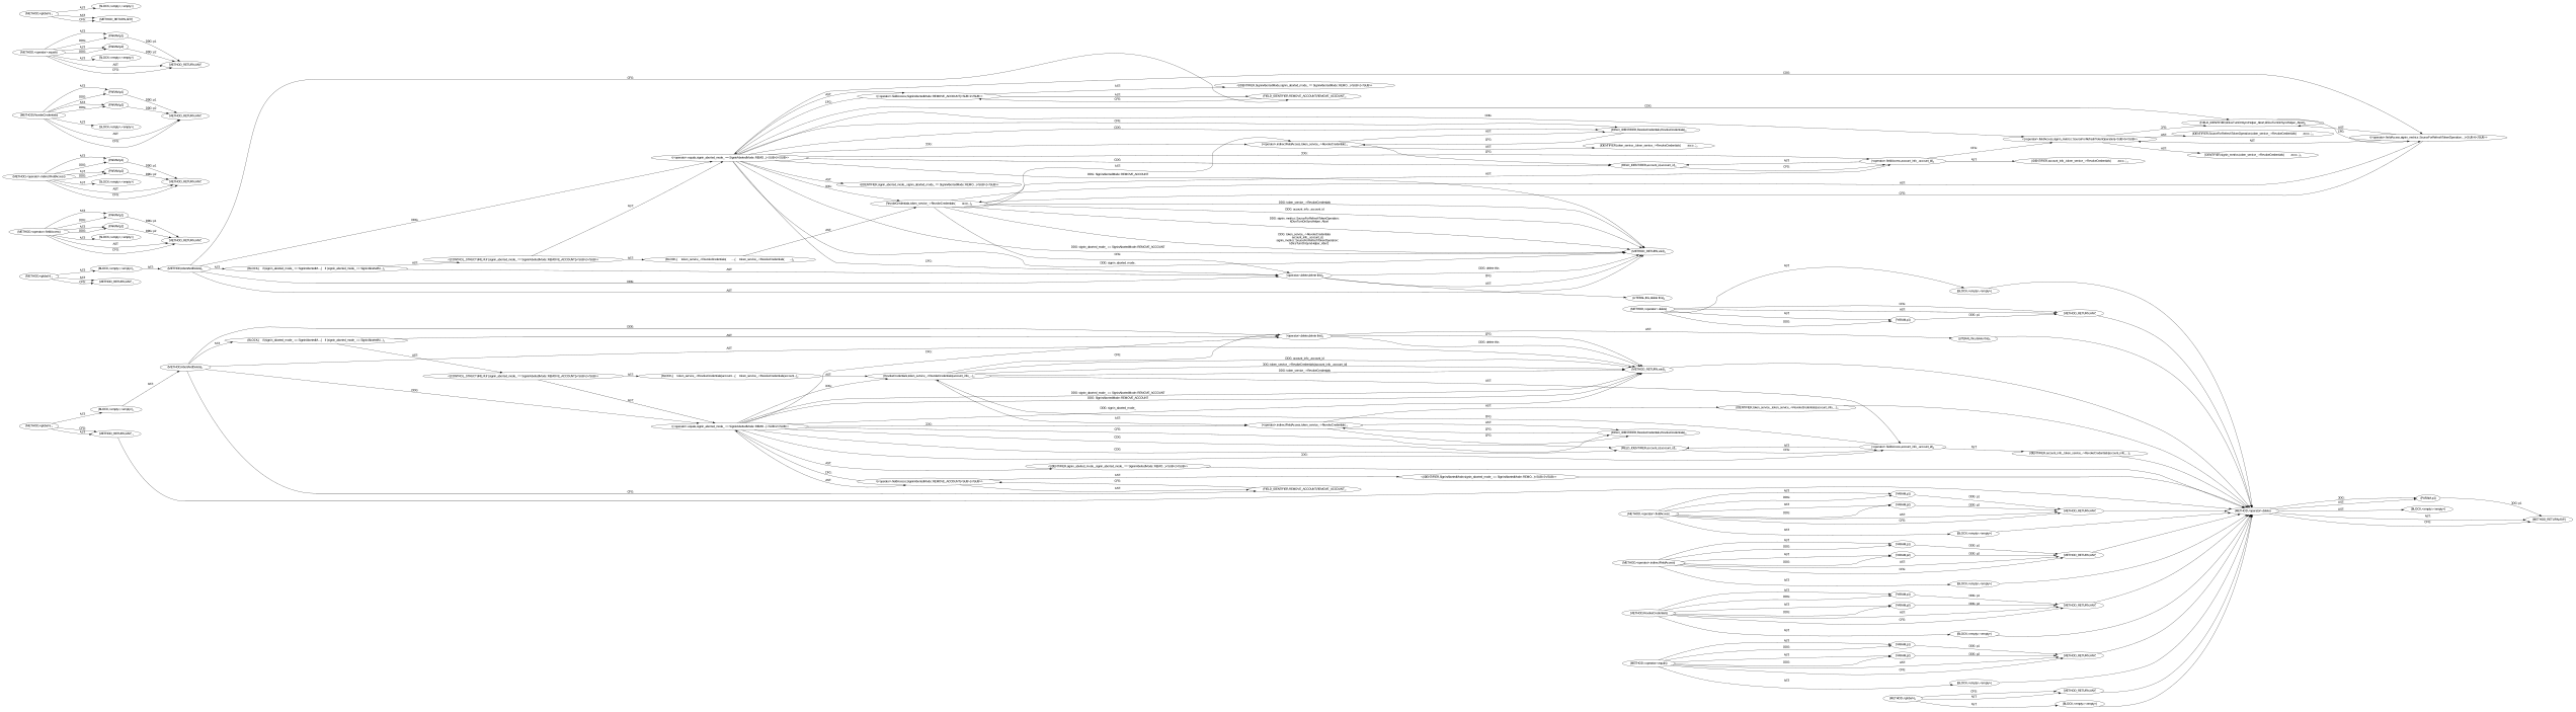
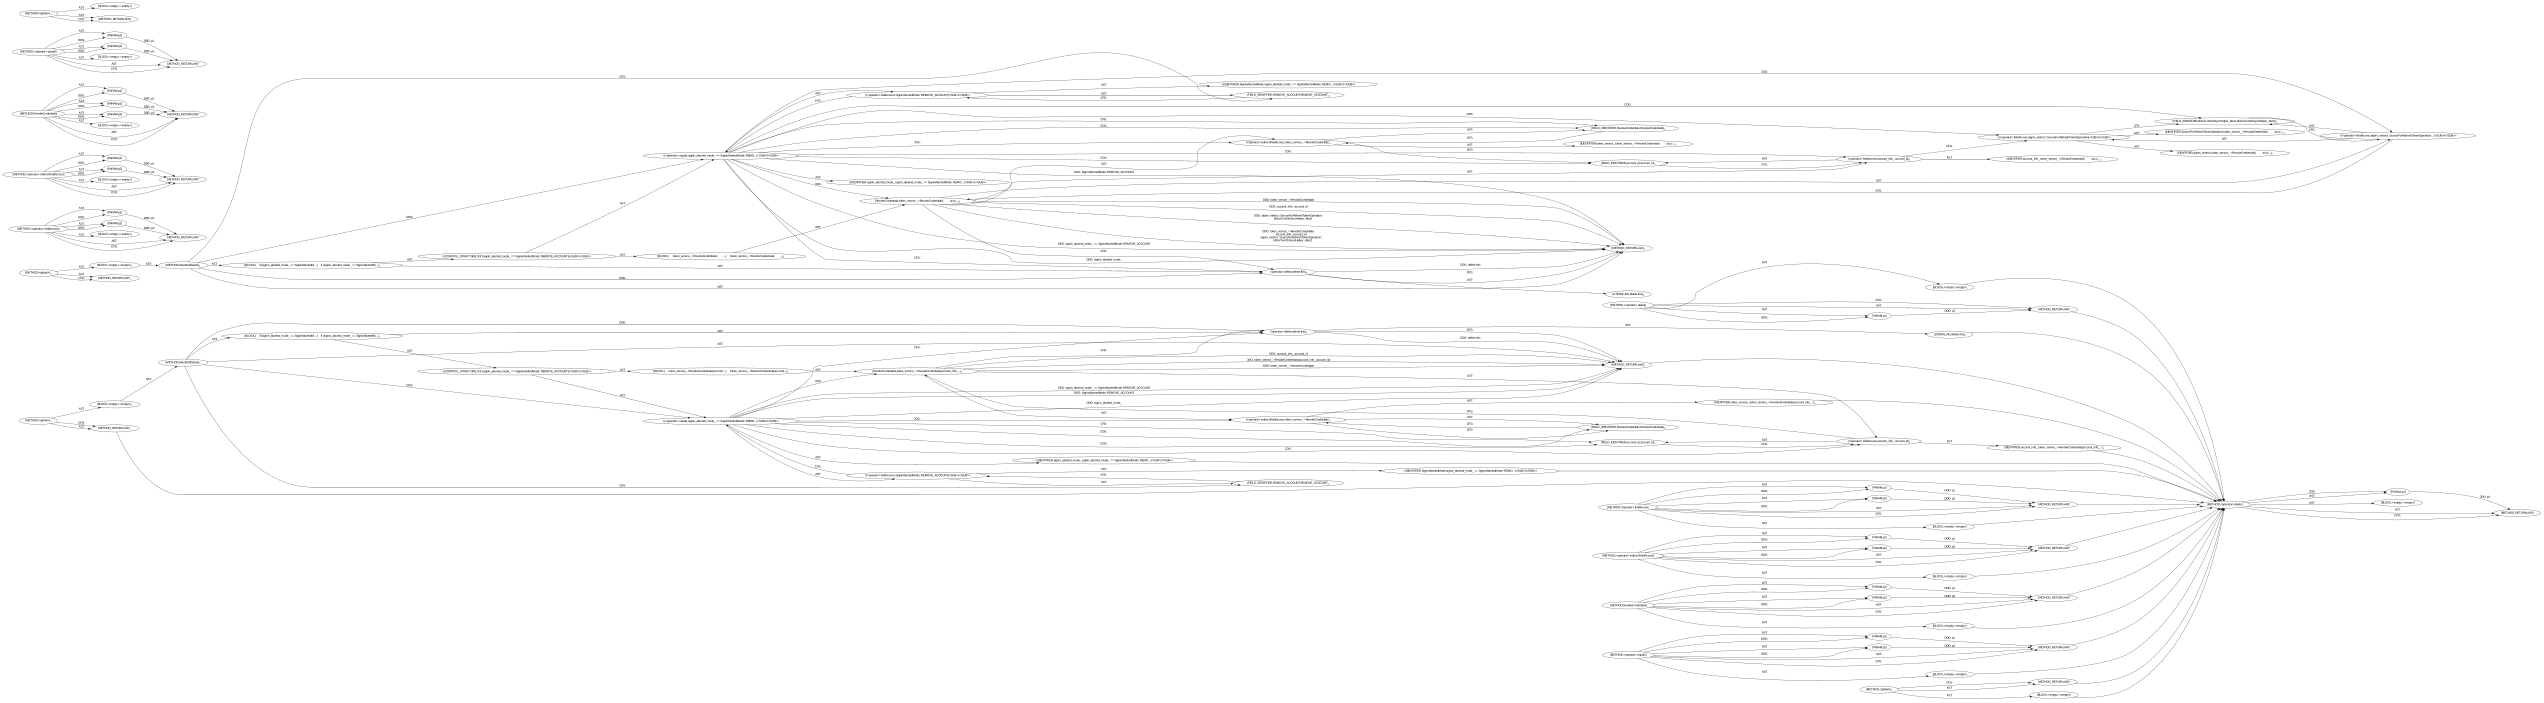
  digraph {
    rankdir=LR
    fontname="Liberation Sans"
    node [fontname="Liberation Sans"]
    edge [fontname="Liberation Sans"]
    n1 [label=<(METHOD,&lt;operator&gt;.delete)>]
    n2 [label=<(PARAM,p1)>]
    n3 [label=<(BLOCK,&lt;empty&gt;,&lt;empty&gt;)>]
    n4 [label=<(METHOD_RETURN,ANY)>]
    n5 [label=<(METHOD,&lt;operator&gt;.delete)>]
    n6 [label=<(METHOD,&lt;global&gt;)<SUB>1</SUB>>]
    n7 [label=<(BLOCK,&lt;empty&gt;,&lt;empty&gt;)<SUB>1</SUB>>]
    n8 [label=<(METHOD_RETURN,ANY)<SUB>1</SUB>>]
    n9 [label=<(METHOD,AbortAndDelete)<SUB>1</SUB>>]
    n10 [label=<(BLOCK,{    if (signin_aborted_mode_ == SigninAbortedM...,{    if (signin_aborted_mode_ == SigninAbortedM...)<SUB>1</SUB>>]
    n11 [label="<(&lt;operator&gt;.equals,signin_aborted_mode_ == SigninAbortedMode::REMO...)<SUB>2</SUB>>"]
    n12 [label=<(FIELD_IDENTIFIER,REMOVE_ACCOUNT,REMOVE_ACCOUNT)<SUB>2</SUB>>]
    n13 [label=<(&lt;operator&gt;.delete,delete this)<SUB>5</SUB>>]
    n14 [label=<(METHOD_RETURN,void)<SUB>1</SUB>>]
    n15 [label="<(CONTROL_STRUCTURE,IF,if (signin_aborted_mode_ == SigninAbortedMode::REMOVE_ACCOUNT))<SUB>2</SUB>>"]
    n16 [label=<(BLOCK,{     token_service_-&gt;RevokeCredentials(account...,{     token_service_-&gt;RevokeCredentials(account...)<SUB>2</SUB>>]
    n17 [label="<(IDENTIFIER,signin_aborted_mode_,signin_aborted_mode_ == SigninAbortedMode::REMO...)<SUB>2</SUB>>"]
    n18 [label="<(&lt;operator&gt;.fieldAccess,SigninAbortedMode::REMOVE_ACCOUNT)<SUB>2</SUB>>"]
    n19 [label=<(RevokeCredentials,token_service_-&gt;RevokeCredentials(account_info_...)<SUB>3</SUB>>]
    n20 [label=<(&lt;operator&gt;.indirectFieldAccess,token_service_-&gt;RevokeCredentials)<SUB>3</SUB>>]
    n21 [label=<(FIELD_IDENTIFIER,RevokeCredentials,RevokeCredentials)<SUB>3</SUB>>]
    n22 [label=<(&lt;operator&gt;.fieldAccess,account_info_.account_id)<SUB>3</SUB>>]
    n23 [label=<(FIELD_IDENTIFIER,account_id,account_id)<SUB>3</SUB>>]
    n24 [label="<(IDENTIFIER,SigninAbortedMode,signin_aborted_mode_ == SigninAbortedMode::REMO...)<SUB>2</SUB>>"]
    n25 [label=<(IDENTIFIER,token_service_,token_service_-&gt;RevokeCredentials(account_info_...)<SUB>3</SUB>>]
    n26 [label=<(IDENTIFIER,account_info_,token_service_-&gt;RevokeCredentials(account_info_...)<SUB>3</SUB>>]
    n27 [label=<(LITERAL,this,delete this)<SUB>5</SUB>>]
    n28 [label=<(METHOD,&lt;operator&gt;.fieldAccess)>]
    n29 [label=<(PARAM,p1)>]
    n30 [label=<(PARAM,p2)>]
    n31 [label=<(BLOCK,&lt;empty&gt;,&lt;empty&gt;)>]
    n32 [label=<(METHOD_RETURN,ANY)>]
    n33 [label=<(METHOD,&lt;operator&gt;.indirectFieldAccess)>]
    n34 [label=<(PARAM,p1)>]
    n35 [label=<(PARAM,p2)>]
    n36 [label=<(BLOCK,&lt;empty&gt;,&lt;empty&gt;)>]
    n37 [label=<(METHOD_RETURN,ANY)>]
    n38 [label=<(METHOD,RevokeCredentials)>]
    n39 [label=<(PARAM,p1)>]
    n40 [label=<(PARAM,p2)>]
    n41 [label=<(BLOCK,&lt;empty&gt;,&lt;empty&gt;)>]
    n42 [label=<(METHOD_RETURN,ANY)>]
    n43 [label=<(METHOD,&lt;operator&gt;.equals)>]
    n44 [label=<(PARAM,p1)>]
    n45 [label=<(PARAM,p2)>]
    n46 [label=<(BLOCK,&lt;empty&gt;,&lt;empty&gt;)>]
    n47 [label=<(METHOD_RETURN,ANY)>]
    n48 [label=<(METHOD,&lt;global&gt;)<SUB>1</SUB>>]
    n49 [label=<(BLOCK,&lt;empty&gt;,&lt;empty&gt;)>]
    n50 [label=<(METHOD_RETURN,ANY)>]
    n51 [label=<(PARAM,p1)>]
    n52 [label=<(BLOCK,&lt;empty&gt;,&lt;empty&gt;)>]
    n53 [label=<(METHOD_RETURN,ANY)>]
    n54 [label=<(METHOD,&lt;global&gt;)<SUB>1</SUB>>]
    n55 [label=<(BLOCK,&lt;empty&gt;,&lt;empty&gt;)<SUB>1</SUB>>]
    n56 [label=<(METHOD_RETURN,ANY)<SUB>1</SUB>>]
    n57 [label=<(METHOD,AbortAndDelete)<SUB>1</SUB>>]
    n58 [label=<(BLOCK,{    if (signin_aborted_mode_ == SigninAbortedM...,{    if (signin_aborted_mode_ == SigninAbortedM...)<SUB>1</SUB>>]
    n59 [label="<(&lt;operator&gt;.equals,signin_aborted_mode_ == SigninAbortedMode::REMO...)<SUB>2</SUB>>"]
    n60 [label=<(FIELD_IDENTIFIER,REMOVE_ACCOUNT,REMOVE_ACCOUNT)<SUB>2</SUB>>]
    n61 [label=<(&lt;operator&gt;.delete,delete this)<SUB>8</SUB>>]
    n62 [label=<(METHOD_RETURN,void)<SUB>1</SUB>>]
    n63 [label="<(CONTROL_STRUCTURE,IF,if (signin_aborted_mode_ == SigninAbortedMode::REMOVE_ACCOUNT))<SUB>2</SUB>>"]
    n64 [label=<(BLOCK,{     token_service_-&gt;RevokeCredentials(       ...,{     token_service_-&gt;RevokeCredentials(       ...)<SUB>2</SUB>>]
    n65 [label="<(IDENTIFIER,signin_aborted_mode_,signin_aborted_mode_ == SigninAbortedMode::REMO...)<SUB>2</SUB>>"]
    n66 [label="<(&lt;operator&gt;.fieldAccess,SigninAbortedMode::REMOVE_ACCOUNT)<SUB>2</SUB>>"]
    n67 [label=<(RevokeCredentials,token_service_-&gt;RevokeCredentials(         acco...)<SUB>3</SUB>>]
    n68 [label=<(&lt;operator&gt;.indirectFieldAccess,token_service_-&gt;RevokeCredentials)<SUB>3</SUB>>]
    n69 [label=<(FIELD_IDENTIFIER,RevokeCredentials,RevokeCredentials)<SUB>3</SUB>>]
    n70 [label=<(&lt;operator&gt;.fieldAccess,account_info_.account_id)<SUB>4</SUB>>]
    n71 [label=<(FIELD_IDENTIFIER,account_id,account_id)<SUB>4</SUB>>]
    n72 [label="<(&lt;operator&gt;.fieldAccess,signin_metrics::SourceForRefreshTokenOperation:...)<SUB>5</SUB>>"]
    n73 [label="<(&lt;operator&gt;.fieldAccess,signin_metrics::SourceForRefreshTokenOperation)<SUB>5</SUB>>"]
    n74 [label=<(FIELD_IDENTIFIER,kDiceTurnOnSyncHelper_Abort,kDiceTurnOnSyncHelper_Abort)<SUB>6</SUB>>]
    n75 [label="<(IDENTIFIER,SigninAbortedMode,signin_aborted_mode_ == SigninAbortedMode::REMO...)<SUB>2</SUB>>"]
    n76 [label=<(IDENTIFIER,token_service_,token_service_-&gt;RevokeCredentials(         acco...)<SUB>3</SUB>>]
    n77 [label=<(IDENTIFIER,account_info_,token_service_-&gt;RevokeCredentials(         acco...)<SUB>4</SUB>>]
    n78 [label=<(IDENTIFIER,signin_metrics,token_service_-&gt;RevokeCredentials(         acco...)<SUB>5</SUB>>]
    n79 [label=<(IDENTIFIER,SourceForRefreshTokenOperation,token_service_-&gt;RevokeCredentials(         acco...)<SUB>5</SUB>>]
    n80 [label=<(LITERAL,this,delete this)<SUB>8</SUB>>]
    n81 [label=<(METHOD,&lt;operator&gt;.fieldAccess)>]
    n82 [label=<(PARAM,p1)>]
    n83 [label=<(PARAM,p2)>]
    n84 [label=<(BLOCK,&lt;empty&gt;,&lt;empty&gt;)>]
    n85 [label=<(METHOD_RETURN,ANY)>]
    n86 [label=<(METHOD,&lt;operator&gt;.indirectFieldAccess)>]
    n87 [label=<(PARAM,p1)>]
    n88 [label=<(PARAM,p2)>]
    n89 [label=<(BLOCK,&lt;empty&gt;,&lt;empty&gt;)>]
    n90 [label=<(METHOD_RETURN,ANY)>]
    n91 [label=<(METHOD,RevokeCredentials)>]
    n92 [label=<(PARAM,p1)>]
    n93 [label=<(PARAM,p2)>]
+   n94 [label=<(PARAM,p3)>]
    n95 [label=<(BLOCK,&lt;empty&gt;,&lt;empty&gt;)>]
    n96 [label=<(METHOD_RETURN,ANY)>]
    n97 [label=<(METHOD,&lt;operator&gt;.equals)>]
    n98 [label=<(PARAM,p1)>]
    n99 [label=<(PARAM,p2)>]
    n100 [label=<(BLOCK,&lt;empty&gt;,&lt;empty&gt;)>]
    n101 [label=<(METHOD_RETURN,ANY)>]
    n102 [label=<(METHOD,&lt;global&gt;)<SUB>1</SUB>>]
    n103 [label=<(BLOCK,&lt;empty&gt;,&lt;empty&gt;)>]
    n104 [label=<(METHOD_RETURN,ANY)>]
    n1 -> n2 [label="AST: "]
    n1 -> n2 [label="DDG: "]
    n1 -> n3 [label="AST: "]
    n1 -> n4 [label="AST: "]
    n1 -> n4 [label="CFG: "]
    n2 -> n4 [label="DDG: p1"]
    n3 -> n5
    n4 -> n5
    n5 -> n51 [label="AST: "]
    n5 -> n51 [label="DDG: "]
    n5 -> n52 [label="AST: "]
    n5 -> n53 [label="AST: "]
    n5 -> n53 [label="CFG: "]
    n6 -> n7 [label="AST: "]
    n6 -> n8 [label="AST: "]
    n6 -> n8 [label="CFG: "]
    n7 -> n9 [label="AST: "]
    n8 -> n5
    n9 -> n10 [label="AST: "]
    n9 -> n11 [label="DDG: "]
    n9 -> n12 [label="CFG: "]
    n9 -> n13 [label="DDG: "]
    n9 -> n14 [label="AST: "]
    n10 -> n13 [label="AST: "]
    n10 -> n15 [label="AST: "]
    n11 -> n13 [label="CFG: "]
    n11 -> n14 [label="DDG: SigninAbortedMode::REMOVE_ACCOUNT"]
    n11 -> n14 [label="DDG: signin_aborted_mode_ == SigninAbortedMode::REMOVE_ACCOUNT"]
    n11 -> n14 [label="DDG: signin_aborted_mode_"]
    n11 -> n17 [label="AST: "]
    n11 -> n18 [label="AST: "]
    n11 -> n19 [label="CDG: "]
    n11 -> n20 [label="CDG: "]
    n11 -> n21 [label="CFG: "]
    n11 -> n21 [label="CDG: "]
    n11 -> n22 [label="CDG: "]
    n11 -> n23 [label="CDG: "]
    n12 -> n18 [label="CFG: "]
    n13 -> n14 [label="CFG: "]
    n13 -> n14 [label="DDG: delete this"]
    n13 -> n27 [label="AST: "]
    n14 -> n5
    n15 -> n11 [label="AST: "]
    n15 -> n16 [label="AST: "]
    n16 -> n19 [label="AST: "]
    n17 -> n5
    n18 -> n11 [label="CFG: "]
    n18 -> n12 [label="AST: "]
    n18 -> n24 [label="AST: "]
    n19 -> n13 [label="CFG: "]
    n19 -> n14 [label="DDG: token_service_-&gt;RevokeCredentials"]
    n19 -> n14 [label="DDG: account_info_.account_id"]
    n19 -> n14 [label="DDG: token_service_-&gt;RevokeCredentials(account_info_.account_id)"]
    n19 -> n20 [label="AST: "]
    n19 -> n22 [label="AST: "]
    n20 -> n21 [label="AST: "]
    n20 -> n23 [label="CFG: "]
    n20 -> n25 [label="AST: "]
    n21 -> n20 [label="CFG: "]
    n22 -> n19 [label="CFG: "]
    n22 -> n23 [label="AST: "]
    n22 -> n26 [label="AST: "]
    n23 -> n22 [label="CFG: "]
    n24 -> n5
    n25 -> n5
    n26 -> n5
    n27 -> n5
    n28 -> n29 [label="AST: "]
    n28 -> n29 [label="DDG: "]
    n28 -> n30 [label="AST: "]
    n28 -> n30 [label="DDG: "]
    n28 -> n31 [label="AST: "]
    n28 -> n32 [label="AST: "]
    n28 -> n32 [label="CFG: "]
    n29 -> n32 [label="DDG: p1"]
    n30 -> n32 [label="DDG: p2"]
    n31 -> n5
    n32 -> n5
    n33 -> n34 [label="AST: "]
    n33 -> n34 [label="DDG: "]
    n33 -> n35 [label="AST: "]
    n33 -> n35 [label="DDG: "]
    n33 -> n36 [label="AST: "]
    n33 -> n37 [label="AST: "]
    n33 -> n37 [label="CFG: "]
    n34 -> n37 [label="DDG: p1"]
    n35 -> n37 [label="DDG: p2"]
    n36 -> n5
    n37 -> n5
    n38 -> n39 [label="AST: "]
    n38 -> n39 [label="DDG: "]
    n38 -> n40 [label="AST: "]
    n38 -> n40 [label="DDG: "]
    n38 -> n41 [label="AST: "]
    n38 -> n42 [label="AST: "]
    n38 -> n42 [label="CFG: "]
    n39 -> n42 [label="DDG: p1"]
    n40 -> n42 [label="DDG: p2"]
    n41 -> n5
    n42 -> n5
    n43 -> n44 [label="AST: "]
    n43 -> n44 [label="DDG: "]
    n43 -> n45 [label="AST: "]
    n43 -> n45 [label="DDG: "]
    n43 -> n46 [label="AST: "]
    n43 -> n47 [label="AST: "]
    n43 -> n47 [label="CFG: "]
    n44 -> n47 [label="DDG: p1"]
    n45 -> n47 [label="DDG: p2"]
    n46 -> n5
    n47 -> n5
    n48 -> n49 [label="AST: "]
    n48 -> n50 [label="AST: "]
    n48 -> n50 [label="CFG: "]
    n49 -> n5
    n50 -> n5
    n51 -> n53 [label="DDG: p1"]
    n54 -> n55 [label="AST: "]
    n54 -> n56 [label="AST: "]
    n54 -> n56 [label="CFG: "]
    n55 -> n57 [label="AST: "]
    n57 -> n58 [label="AST: "]
    n57 -> n59 [label="DDG: "]
    n57 -> n60 [label="CFG: "]
    n57 -> n61 [label="DDG: "]
    n57 -> n62 [label="AST: "]
    n58 -> n61 [label="AST: "]
    n58 -> n63 [label="AST: "]
    n59 -> n61 [label="CFG: "]
    n59 -> n62 [label="DDG: SigninAbortedMode::REMOVE_ACCOUNT"]
    n59 -> n62 [label="DDG: signin_aborted_mode_ == SigninAbortedMode::REMOVE_ACCOUNT"]
    n59 -> n62 [label="DDG: signin_aborted_mode_"]
    n59 -> n65 [label="AST: "]
    n59 -> n66 [label="AST: "]
    n59 -> n67 [label="CDG: "]
    n59 -> n68 [label="CDG: "]
    n59 -> n69 [label="CFG: "]
    n59 -> n69 [label="CDG: "]
    n59 -> n70 [label="CDG: "]
    n59 -> n71 [label="CDG: "]
    n59 -> n72 [label="CDG: "]
    n59 -> n73 [label="CDG: "]
    n59 -> n74 [label="CDG: "]
    n60 -> n66 [label="CFG: "]
    n61 -> n62 [label="CFG: "]
    n61 -> n62 [label="DDG: delete this"]
    n61 -> n80 [label="AST: "]
    n63 -> n59 [label="AST: "]
    n63 -> n64 [label="AST: "]
    n64 -> n67 [label="AST: "]
    n66 -> n59 [label="CFG: "]
    n66 -> n60 [label="AST: "]
    n66 -> n75 [label="AST: "]
    n67 -> n61 [label="CFG: "]
    n67 -> n62 [label="DDG: token_service_-&gt;RevokeCredentials"]
    n67 -> n62 [label="DDG: account_info_.account_id"]
    n67 -> n62 [label="DDG: signin_metrics::SourceForRefreshTokenOperation::\n            kDiceTurnOnSyncHelper_Abort"]
    n67 -> n62 [label="DDG: token_service_-&gt;RevokeCredentials(\n        account_info_.account_id,\n        signin_metrics::SourceForRefreshTokenOperation::\n            kDiceTurnOnSyncHelper_Abort)"]
    n67 -> n68 [label="AST: "]
    n67 -> n70 [label="AST: "]
    n67 -> n72 [label="AST: "]
    n68 -> n69 [label="AST: "]
    n68 -> n71 [label="CFG: "]
    n68 -> n76 [label="AST: "]
    n69 -> n68 [label="CFG: "]
    n70 -> n71 [label="AST: "]
    n70 -> n73 [label="CFG: "]
    n70 -> n77 [label="AST: "]
    n71 -> n70 [label="CFG: "]
    n72 -> n67 [label="CFG: "]
    n72 -> n73 [label="AST: "]
    n72 -> n74 [label="AST: "]
    n73 -> n74 [label="CFG: "]
    n73 -> n78 [label="AST: "]
    n73 -> n79 [label="AST: "]
    n74 -> n72 [label="CFG: "]
    n81 -> n82 [label="AST: "]
    n81 -> n82 [label="DDG: "]
    n81 -> n83 [label="AST: "]
    n81 -> n83 [label="DDG: "]
    n81 -> n84 [label="AST: "]
    n81 -> n85 [label="AST: "]
    n81 -> n85 [label="CFG: "]
    n82 -> n85 [label="DDG: p1"]
    n83 -> n85 [label="DDG: p2"]
    n86 -> n87 [label="AST: "]
    n86 -> n87 [label="DDG: "]
    n86 -> n88 [label="AST: "]
    n86 -> n88 [label="DDG: "]
    n86 -> n89 [label="AST: "]
    n86 -> n90 [label="AST: "]
    n86 -> n90 [label="CFG: "]
    n87 -> n90 [label="DDG: p1"]
    n88 -> n90 [label="DDG: p2"]
    n91 -> n92 [label="AST: "]
    n91 -> n92 [label="DDG: "]
    n91 -> n93 [label="AST: "]
    n91 -> n93 [label="DDG: "]
+   n91 -> n94 [label="AST: "]
+   n91 -> n94 [label="DDG: "]
    n91 -> n95 [label="AST: "]
    n91 -> n96 [label="AST: "]
    n91 -> n96 [label="CFG: "]
    n92 -> n96 [label="DDG: p1"]
    n93 -> n96 [label="DDG: p2"]
+   n94 -> n96 [label="DDG: p3"]
    n97 -> n98 [label="AST: "]
    n97 -> n98 [label="DDG: "]
    n97 -> n99 [label="AST: "]
    n97 -> n99 [label="DDG: "]
    n97 -> n100 [label="AST: "]
    n97 -> n101 [label="AST: "]
    n97 -> n101 [label="CFG: "]
    n98 -> n101 [label="DDG: p1"]
    n99 -> n101 [label="DDG: p2"]
    n102 -> n103 [label="AST: "]
    n102 -> n104 [label="AST: "]
    n102 -> n104 [label="CFG: "]
  }
